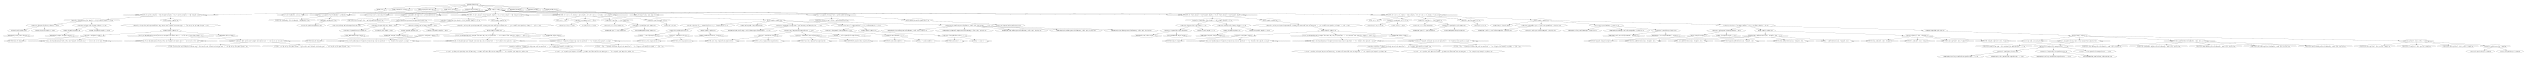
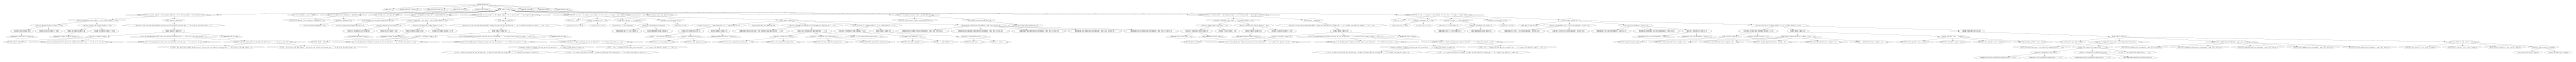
  digraph {
    fontname="Roboto Mono"
    node [fontname="Roboto Mono"]
    edge [fontname="Roboto Mono"]
    n1 [label=<(METHOD,addFiles)<SUB>456</SUB>>]
    n2 [label=<(PARAM,this)<SUB>456</SUB>>]
    n3 [label=<(PARAM,FileScanner scanner)<SUB>456</SUB>>]
    n4 [label=<(PARAM,ZipOutputStream zOut)<SUB>456</SUB>>]
    n5 [label=<(PARAM,String prefix)<SUB>457</SUB>>]
    n6 [label=<(PARAM,String fullpath)<SUB>457</SUB>>]
    n7 [label=<(BLOCK,&lt;empty&gt;,&lt;empty&gt;)<SUB>458</SUB>>]
    n8 [label=<(MODIFIER,PROTECTED)>]
    n9 [label=<(MODIFIER,VIRTUAL)>]
    n10 [label=<(METHOD_RETURN,void)<SUB>456</SUB>>]
    n11 [label=<(CONTROL_STRUCTURE,if (prefix.length() &gt; 0 &amp;&amp; fullpath.length() &gt; 0),if (prefix.length() &gt; 0 &amp;&amp; fullpath.length() &gt; 0))<SUB>460</SUB>>]
    n12 [label=<(LOCAL,File thisBaseDir: java.io.File)>]
    n13 [label=<(&lt;operator&gt;.assignment,File thisBaseDir = getBasedir())<SUB>465</SUB>>]
    n14 [label=<(LOCAL,String[] dirs: java.lang.String[])>]
    n15 [label=<(&lt;operator&gt;.assignment,String[] dirs = getIncludedDirectories())<SUB>468</SUB>>]
    n16 [label=<(CONTROL_STRUCTURE,if (dirs.length &gt; 0 &amp;&amp; fullpath.length() &gt; 0),if (dirs.length &gt; 0 &amp;&amp; fullpath.length() &gt; 0))<SUB>469</SUB>>]
    n17 [label=<(CONTROL_STRUCTURE,for (int i = 0; Some(i &lt; dirs.length); i++),for (int i = 0; Some(i &lt; dirs.length); i++))<SUB>474</SUB>>]
    n18 [label=<(LOCAL,String[] files: java.lang.String[])>]
    n19 [label=<(&lt;operator&gt;.assignment,String[] files = getIncludedFiles())<SUB>486</SUB>>]
    n20 [label=<(CONTROL_STRUCTURE,if (files.length &gt; 1 &amp;&amp; fullpath.length() &gt; 0),if (files.length &gt; 1 &amp;&amp; fullpath.length() &gt; 0))<SUB>487</SUB>>]
    n21 [label=<(CONTROL_STRUCTURE,for (int i = 0; Some(i &lt; files.length); i++),for (int i = 0; Some(i &lt; files.length); i++))<SUB>492</SUB>>]
    n22 [label=<(&lt;operator&gt;.logicalAnd,prefix.length() &gt; 0 &amp;&amp; fullpath.length() &gt; 0)<SUB>460</SUB>>]
    n23 [label=<(BLOCK,&lt;empty&gt;,&lt;empty&gt;)<SUB>460</SUB>>]
    n24 [label=<(IDENTIFIER,thisBaseDir,File thisBaseDir = getBasedir())<SUB>465</SUB>>]
    n25 [label=<(getBasedir,getBasedir())<SUB>465</SUB>>]
-   n26 [label=<(IDENTIFIER,dirs,String[] dirs = getIncludedDirectories())<SUB>468</SUB>>]
    n27 [label=<(getIncludedDirectories,getIncludedDirectories())<SUB>468</SUB>>]
    n28 [label=<(&lt;operator&gt;.logicalAnd,dirs.length &gt; 0 &amp;&amp; fullpath.length() &gt; 0)<SUB>469</SUB>>]
    n29 [label=<(BLOCK,&lt;empty&gt;,&lt;empty&gt;)<SUB>469</SUB>>]
    n30 [label=<(LOCAL,int i: int)>]
    n31 [label=<(&lt;operator&gt;.assignment,int i = 0)<SUB>474</SUB>>]
    n32 [label=<(&lt;operator&gt;.lessThan,i &lt; dirs.length)<SUB>474</SUB>>]
    n33 [label=<(&lt;operator&gt;.postIncrement,i++)<SUB>474</SUB>>]
    n34 [label=<(BLOCK,&lt;empty&gt;,&lt;empty&gt;)<SUB>474</SUB>>]
    n35 [label=<(IDENTIFIER,files,String[] files = getIncludedFiles())<SUB>486</SUB>>]
    n36 [label=<(getIncludedFiles,getIncludedFiles())<SUB>486</SUB>>]
    n37 [label=<(&lt;operator&gt;.logicalAnd,files.length &gt; 1 &amp;&amp; fullpath.length() &gt; 0)<SUB>487</SUB>>]
    n38 [label=<(BLOCK,&lt;empty&gt;,&lt;empty&gt;)<SUB>487</SUB>>]
    n39 [label=<(LOCAL,int i: int)>]
    n40 [label=<(&lt;operator&gt;.assignment,int i = 0)<SUB>492</SUB>>]
    n41 [label=<(&lt;operator&gt;.lessThan,i &lt; files.length)<SUB>492</SUB>>]
    n42 [label=<(&lt;operator&gt;.postIncrement,i++)<SUB>492</SUB>>]
    n43 [label=<(BLOCK,&lt;empty&gt;,&lt;empty&gt;)<SUB>492</SUB>>]
    n44 [label=<(&lt;operator&gt;.greaterThan,prefix.length() &gt; 0)<SUB>460</SUB>>]
    n45 [label=<(&lt;operator&gt;.greaterThan,fullpath.length() &gt; 0)<SUB>460</SUB>>]
    n46 [label=<(&lt;operator&gt;.throw,throw new BuildException(&quot;Both prefix and fullpath attributes must&quot; + &quot; not be set on the same fileset.&quot;);)<SUB>461</SUB>>]
    n47 [label=<(length,prefix.length())<SUB>460</SUB>>]
    n48 [label=<(LITERAL,0,prefix.length() &gt; 0)<SUB>460</SUB>>]
    n49 [label=<(length,fullpath.length())<SUB>460</SUB>>]
    n50 [label=<(LITERAL,0,fullpath.length() &gt; 0)<SUB>460</SUB>>]
    n51 [label=<(IDENTIFIER,prefix,prefix.length())<SUB>460</SUB>>]
    n52 [label=<(IDENTIFIER,fullpath,fullpath.length())<SUB>460</SUB>>]
    n53 [label=<(BLOCK,&lt;empty&gt;,&lt;empty&gt;)<SUB>461</SUB>>]
    n54 [label=<(&lt;operator&gt;.assignment,&lt;empty&gt;)>]
    n55 [label=<(&lt;init&gt;,new BuildException(&quot;Both prefix and fullpath attributes must&quot; + &quot; not be set on the same fileset.&quot;))<SUB>461</SUB>>]
    n56 [label=<(IDENTIFIER,$obj19,&lt;empty&gt;)>]
    n57 [label=<(IDENTIFIER,$obj19,&lt;empty&gt;)>]
    n58 [label=<(&lt;operator&gt;.alloc,new BuildException(&quot;Both prefix and fullpath attributes must&quot; + &quot; not be set on the same fileset.&quot;))<SUB>461</SUB>>]
    n59 [label=<(IDENTIFIER,$obj19,new BuildException(&quot;Both prefix and fullpath attributes must&quot; + &quot; not be set on the same fileset.&quot;))>]
    n60 [label=<(&lt;operator&gt;.addition,&quot;Both prefix and fullpath attributes must&quot; + &quot; not be set on the same fileset.&quot;)<SUB>461</SUB>>]
    n61 [label=<(LITERAL,&quot;Both prefix and fullpath attributes must&quot;,&quot;Both prefix and fullpath attributes must&quot; + &quot; not be set on the same fileset.&quot;)<SUB>461</SUB>>]
    n62 [label=<(LITERAL,&quot; not be set on the same fileset.&quot;,&quot;Both prefix and fullpath attributes must&quot; + &quot; not be set on the same fileset.&quot;)<SUB>462</SUB>>]
    n63 [label=<(IDENTIFIER,scanner,getBasedir())<SUB>465</SUB>>]
    n64 [label=<(IDENTIFIER,scanner,getIncludedDirectories())<SUB>468</SUB>>]
    n65 [label=<(&lt;operator&gt;.greaterThan,dirs.length &gt; 0)<SUB>469</SUB>>]
    n66 [label=<(&lt;operator&gt;.greaterThan,fullpath.length() &gt; 0)<SUB>469</SUB>>]
    n67 [label=<(&lt;operator&gt;.throw,throw new BuildException(&quot;fullpath attribute may only be specified&quot; + &quot; for filesets that specify a single&quot; + &quot; file.&quot;);)<SUB>470</SUB>>]
    n68 [label=<(&lt;operator&gt;.fieldAccess,dirs.length)<SUB>469</SUB>>]
    n69 [label=<(LITERAL,0,dirs.length &gt; 0)<SUB>469</SUB>>]
    n70 [label=<(length,fullpath.length())<SUB>469</SUB>>]
    n71 [label=<(LITERAL,0,fullpath.length() &gt; 0)<SUB>469</SUB>>]
    n72 [label=<(FIELD_IDENTIFIER,length,length)<SUB>469</SUB>>]
    n73 [label=<(IDENTIFIER,fullpath,fullpath.length())<SUB>469</SUB>>]
    n74 [label=<(BLOCK,&lt;empty&gt;,&lt;empty&gt;)<SUB>470</SUB>>]
    n75 [label=<(&lt;operator&gt;.assignment,&lt;empty&gt;)>]
    n76 [label=<(&lt;init&gt;,new BuildException(&quot;fullpath attribute may only be specified&quot; + &quot; for filesets that specify a single&quot; + &quot; file.&quot;))<SUB>470</SUB>>]
    n77 [label=<(IDENTIFIER,$obj20,&lt;empty&gt;)>]
    n78 [label=<(IDENTIFIER,$obj20,&lt;empty&gt;)>]
    n79 [label=<(&lt;operator&gt;.alloc,new BuildException(&quot;fullpath attribute may only be specified&quot; + &quot; for filesets that specify a single&quot; + &quot; file.&quot;))<SUB>470</SUB>>]
    n80 [label=<(IDENTIFIER,$obj20,new BuildException(&quot;fullpath attribute may only be specified&quot; + &quot; for filesets that specify a single&quot; + &quot; file.&quot;))>]
    n81 [label=<(&lt;operator&gt;.addition,&quot;fullpath attribute may only be specified&quot; + &quot; for filesets that specify a single&quot; + &quot; file.&quot;)<SUB>470</SUB>>]
    n82 [label=<(&lt;operator&gt;.addition,&quot;fullpath attribute may only be specified&quot; + &quot; for filesets that specify a single&quot;)<SUB>470</SUB>>]
    n83 [label=<(LITERAL,&quot; file.&quot;,&quot;fullpath attribute may only be specified&quot; + &quot; for filesets that specify a single&quot; + &quot; file.&quot;)<SUB>472</SUB>>]
    n84 [label=<(LITERAL,&quot;fullpath attribute may only be specified&quot;,&quot;fullpath attribute may only be specified&quot; + &quot; for filesets that specify a single&quot;)<SUB>470</SUB>>]
    n85 [label=<(LITERAL,&quot; for filesets that specify a single&quot;,&quot;fullpath attribute may only be specified&quot; + &quot; for filesets that specify a single&quot;)<SUB>471</SUB>>]
    n86 [label=<(IDENTIFIER,i,int i = 0)<SUB>474</SUB>>]
    n87 [label=<(LITERAL,0,int i = 0)<SUB>474</SUB>>]
    n88 [label=<(IDENTIFIER,i,i &lt; dirs.length)<SUB>474</SUB>>]
    n89 [label=<(&lt;operator&gt;.fieldAccess,dirs.length)<SUB>474</SUB>>]
    n90 [label=<(IDENTIFIER,i,i++)<SUB>474</SUB>>]
    n91 [label=<(CONTROL_STRUCTURE,if (&quot;&quot;.equals(dirs[i])),if (&quot;&quot;.equals(dirs[i])))<SUB>475</SUB>>]
    n92 [label=<(LOCAL,String name: java.lang.String)>]
    n93 [label=<(&lt;operator&gt;.assignment,String name = this.replace(File.separatorChar, '/'))<SUB>478</SUB>>]
    n94 [label=<(CONTROL_STRUCTURE,if (!name.endsWith(&quot;/&quot;)),if (!name.endsWith(&quot;/&quot;)))<SUB>479</SUB>>]
    n95 [label=<(addParentDirs,addParentDirs(thisBaseDir, name, zOut, prefix))<SUB>482</SUB>>]
    n96 [label=<(IDENTIFIER,dirs,i &lt; dirs.length)<SUB>474</SUB>>]
    n97 [label=<(FIELD_IDENTIFIER,length,length)<SUB>474</SUB>>]
    n98 [label=<(equals,this.equals(dirs[i]))<SUB>475</SUB>>]
    n99 [label=<(BLOCK,&lt;empty&gt;,&lt;empty&gt;)<SUB>475</SUB>>]
    n100 [label=<(IDENTIFIER,name,String name = this.replace(File.separatorChar, '/'))<SUB>478</SUB>>]
    n101 [label=<(replace,this.replace(File.separatorChar, '/'))<SUB>478</SUB>>]
    n102 [label=<(&lt;operator&gt;.logicalNot,!name.endsWith(&quot;/&quot;))<SUB>479</SUB>>]
    n103 [label=<(BLOCK,&lt;empty&gt;,&lt;empty&gt;)<SUB>479</SUB>>]
    n104 [label=<(IDENTIFIER,this,addParentDirs(thisBaseDir, name, zOut, prefix))<SUB>482</SUB>>]
    n105 [label=<(IDENTIFIER,thisBaseDir,addParentDirs(thisBaseDir, name, zOut, prefix))<SUB>482</SUB>>]
    n106 [label=<(IDENTIFIER,name,addParentDirs(thisBaseDir, name, zOut, prefix))<SUB>482</SUB>>]
    n107 [label=<(IDENTIFIER,zOut,addParentDirs(thisBaseDir, name, zOut, prefix))<SUB>482</SUB>>]
    n108 [label=<(IDENTIFIER,prefix,addParentDirs(thisBaseDir, name, zOut, prefix))<SUB>482</SUB>>]
    n109 [label=<(LITERAL,&quot;&quot;,this.equals(dirs[i]))<SUB>475</SUB>>]
    n110 [label=<(&lt;operator&gt;.indexAccess,dirs[i])<SUB>475</SUB>>]
    n111 [label=<(CONTROL_STRUCTURE,continue;,continue;)<SUB>476</SUB>>]
    n112 [label=<(IDENTIFIER,dirs,this.equals(dirs[i]))<SUB>475</SUB>>]
    n113 [label=<(IDENTIFIER,i,this.equals(dirs[i]))<SUB>475</SUB>>]
    n114 [label=<(&lt;operator&gt;.indexAccess,dirs[i])<SUB>478</SUB>>]
    n115 [label=<(&lt;operator&gt;.fieldAccess,File.separatorChar)<SUB>478</SUB>>]
    n116 [label=<(LITERAL,'/',this.replace(File.separatorChar, '/'))<SUB>478</SUB>>]
    n117 [label=<(IDENTIFIER,dirs,this.replace(File.separatorChar, '/'))<SUB>478</SUB>>]
    n118 [label=<(IDENTIFIER,i,this.replace(File.separatorChar, '/'))<SUB>478</SUB>>]
    n119 [label=<(IDENTIFIER,File,this.replace(File.separatorChar, '/'))<SUB>478</SUB>>]
    n120 [label=<(FIELD_IDENTIFIER,separatorChar,separatorChar)<SUB>478</SUB>>]
    n121 [label=<(endsWith,name.endsWith(&quot;/&quot;))<SUB>479</SUB>>]
    n122 [label=<(&lt;operator&gt;.assignmentPlus,name += &quot;/&quot;)<SUB>480</SUB>>]
    n123 [label=<(IDENTIFIER,name,name.endsWith(&quot;/&quot;))<SUB>479</SUB>>]
    n124 [label=<(LITERAL,&quot;/&quot;,name.endsWith(&quot;/&quot;))<SUB>479</SUB>>]
    n125 [label=<(IDENTIFIER,name,name += &quot;/&quot;)<SUB>480</SUB>>]
    n126 [label=<(LITERAL,&quot;/&quot;,name += &quot;/&quot;)<SUB>480</SUB>>]
    n127 [label=<(IDENTIFIER,scanner,getIncludedFiles())<SUB>486</SUB>>]
    n128 [label=<(&lt;operator&gt;.greaterThan,files.length &gt; 1)<SUB>487</SUB>>]
    n129 [label=<(&lt;operator&gt;.greaterThan,fullpath.length() &gt; 0)<SUB>487</SUB>>]
    n130 [label=<(&lt;operator&gt;.throw,throw new BuildException(&quot;fullpath attribute may only be specified&quot; + &quot; for filesets that specify a single&quot; + &quot;file.&quot;);)<SUB>488</SUB>>]
    n131 [label=<(&lt;operator&gt;.fieldAccess,files.length)<SUB>487</SUB>>]
    n132 [label=<(LITERAL,1,files.length &gt; 1)<SUB>487</SUB>>]
    n133 [label=<(length,fullpath.length())<SUB>487</SUB>>]
    n134 [label=<(LITERAL,0,fullpath.length() &gt; 0)<SUB>487</SUB>>]
    n135 [label=<(IDENTIFIER,files,files.length &gt; 1)<SUB>487</SUB>>]
    n136 [label=<(FIELD_IDENTIFIER,length,length)<SUB>487</SUB>>]
    n137 [label=<(IDENTIFIER,fullpath,fullpath.length())<SUB>487</SUB>>]
    n138 [label=<(BLOCK,&lt;empty&gt;,&lt;empty&gt;)<SUB>488</SUB>>]
    n139 [label=<(&lt;operator&gt;.assignment,&lt;empty&gt;)>]
    n140 [label=<(&lt;init&gt;,new BuildException(&quot;fullpath attribute may only be specified&quot; + &quot; for filesets that specify a single&quot; + &quot;file.&quot;))<SUB>488</SUB>>]
    n141 [label=<(IDENTIFIER,$obj21,&lt;empty&gt;)>]
    n142 [label=<(IDENTIFIER,$obj21,&lt;empty&gt;)>]
    n143 [label=<(&lt;operator&gt;.alloc,new BuildException(&quot;fullpath attribute may only be specified&quot; + &quot; for filesets that specify a single&quot; + &quot;file.&quot;))<SUB>488</SUB>>]
    n144 [label=<(IDENTIFIER,$obj21,new BuildException(&quot;fullpath attribute may only be specified&quot; + &quot; for filesets that specify a single&quot; + &quot;file.&quot;))>]
    n145 [label=<(&lt;operator&gt;.addition,&quot;fullpath attribute may only be specified&quot; + &quot; for filesets that specify a single&quot; + &quot;file.&quot;)<SUB>488</SUB>>]
    n146 [label=<(&lt;operator&gt;.addition,&quot;fullpath attribute may only be specified&quot; + &quot; for filesets that specify a single&quot;)<SUB>488</SUB>>]
    n147 [label=<(LITERAL,&quot;file.&quot;,&quot;fullpath attribute may only be specified&quot; + &quot; for filesets that specify a single&quot; + &quot;file.&quot;)<SUB>490</SUB>>]
    n148 [label=<(LITERAL,&quot;fullpath attribute may only be specified&quot;,&quot;fullpath attribute may only be specified&quot; + &quot; for filesets that specify a single&quot;)<SUB>488</SUB>>]
    n149 [label=<(LITERAL,&quot; for filesets that specify a single&quot;,&quot;fullpath attribute may only be specified&quot; + &quot; for filesets that specify a single&quot;)<SUB>489</SUB>>]
    n150 [label=<(IDENTIFIER,i,int i = 0)<SUB>492</SUB>>]
    n151 [label=<(LITERAL,0,int i = 0)<SUB>492</SUB>>]
    n152 [label=<(IDENTIFIER,i,i &lt; files.length)<SUB>492</SUB>>]
    n153 [label=<(&lt;operator&gt;.fieldAccess,files.length)<SUB>492</SUB>>]
    n154 [label=<(IDENTIFIER,i,i++)<SUB>492</SUB>>]
    n155 [label=<(LOCAL,File f: java.io.File)>]
    n156 [label=<(&lt;operator&gt;.assignment,File f = new File(thisBaseDir, files[i]))<SUB>493</SUB>>]
    n157 [label=<(&lt;init&gt;,new File(thisBaseDir, files[i]))<SUB>493</SUB>>]
    n158 [label=<(CONTROL_STRUCTURE,if (fullpath.length() &gt; 0),if (fullpath.length() &gt; 0))<SUB>494</SUB>>]
    n159 [label=<(IDENTIFIER,files,i &lt; files.length)<SUB>492</SUB>>]
    n160 [label=<(FIELD_IDENTIFIER,length,length)<SUB>492</SUB>>]
    n161 [label=<(IDENTIFIER,f,File f = new File(thisBaseDir, files[i]))<SUB>493</SUB>>]
    n162 [label=<(&lt;operator&gt;.alloc,new File(thisBaseDir, files[i]))<SUB>493</SUB>>]
    n163 [label=<(IDENTIFIER,f,new File(thisBaseDir, files[i]))<SUB>493</SUB>>]
    n164 [label=<(IDENTIFIER,thisBaseDir,new File(thisBaseDir, files[i]))<SUB>493</SUB>>]
    n165 [label=<(&lt;operator&gt;.indexAccess,files[i])<SUB>493</SUB>>]
    n166 [label=<(&lt;operator&gt;.greaterThan,fullpath.length() &gt; 0)<SUB>494</SUB>>]
    n167 [label=<(BLOCK,&lt;empty&gt;,&lt;empty&gt;)<SUB>494</SUB>>]
    n168 [label=<(CONTROL_STRUCTURE,else,else)<SUB>498</SUB>>]
    n169 [label=<(IDENTIFIER,files,new File(thisBaseDir, files[i]))<SUB>493</SUB>>]
    n170 [label=<(IDENTIFIER,i,new File(thisBaseDir, files[i]))<SUB>493</SUB>>]
    n171 [label=<(length,fullpath.length())<SUB>494</SUB>>]
    n172 [label=<(LITERAL,0,fullpath.length() &gt; 0)<SUB>494</SUB>>]
    n173 [label=<(addParentDirs,addParentDirs(null, fullpath, zOut, &quot;&quot;))<SUB>496</SUB>>]
    n174 [label=<(zipFile,zipFile(f, zOut, fullpath))<SUB>497</SUB>>]
    n175 [label=<(BLOCK,&lt;empty&gt;,&lt;empty&gt;)<SUB>498</SUB>>]
    n176 [label=<(IDENTIFIER,fullpath,fullpath.length())<SUB>494</SUB>>]
    n177 [label=<(IDENTIFIER,this,addParentDirs(null, fullpath, zOut, &quot;&quot;))<SUB>496</SUB>>]
    n178 [label=<(LITERAL,null,addParentDirs(null, fullpath, zOut, &quot;&quot;))<SUB>496</SUB>>]
    n179 [label=<(IDENTIFIER,fullpath,addParentDirs(null, fullpath, zOut, &quot;&quot;))<SUB>496</SUB>>]
    n180 [label=<(IDENTIFIER,zOut,addParentDirs(null, fullpath, zOut, &quot;&quot;))<SUB>496</SUB>>]
    n181 [label=<(LITERAL,&quot;&quot;,addParentDirs(null, fullpath, zOut, &quot;&quot;))<SUB>496</SUB>>]
    n182 [label=<(IDENTIFIER,this,zipFile(f, zOut, fullpath))<SUB>497</SUB>>]
    n183 [label=<(IDENTIFIER,f,zipFile(f, zOut, fullpath))<SUB>497</SUB>>]
    n184 [label=<(IDENTIFIER,zOut,zipFile(f, zOut, fullpath))<SUB>497</SUB>>]
    n185 [label=<(IDENTIFIER,fullpath,zipFile(f, zOut, fullpath))<SUB>497</SUB>>]
    n186 [label=<(LOCAL,String name: java.lang.String)>]
    n187 [label=<(&lt;operator&gt;.assignment,String name = this.replace(File.separatorChar, '/'))<SUB>500</SUB>>]
    n188 [label=<(addParentDirs,addParentDirs(thisBaseDir, name, zOut, prefix))<SUB>501</SUB>>]
    n189 [label=<(zipFile,zipFile(f, zOut, prefix + name))<SUB>502</SUB>>]
    n190 [label=<(IDENTIFIER,name,String name = this.replace(File.separatorChar, '/'))<SUB>500</SUB>>]
    n191 [label=<(replace,this.replace(File.separatorChar, '/'))<SUB>500</SUB>>]
    n192 [label=<(IDENTIFIER,this,addParentDirs(thisBaseDir, name, zOut, prefix))<SUB>501</SUB>>]
    n193 [label=<(IDENTIFIER,thisBaseDir,addParentDirs(thisBaseDir, name, zOut, prefix))<SUB>501</SUB>>]
    n194 [label=<(IDENTIFIER,name,addParentDirs(thisBaseDir, name, zOut, prefix))<SUB>501</SUB>>]
    n195 [label=<(IDENTIFIER,zOut,addParentDirs(thisBaseDir, name, zOut, prefix))<SUB>501</SUB>>]
    n196 [label=<(IDENTIFIER,prefix,addParentDirs(thisBaseDir, name, zOut, prefix))<SUB>501</SUB>>]
    n197 [label=<(IDENTIFIER,this,zipFile(f, zOut, prefix + name))<SUB>502</SUB>>]
    n198 [label=<(IDENTIFIER,f,zipFile(f, zOut, prefix + name))<SUB>502</SUB>>]
    n199 [label=<(IDENTIFIER,zOut,zipFile(f, zOut, prefix + name))<SUB>502</SUB>>]
    n200 [label=<(&lt;operator&gt;.addition,prefix + name)<SUB>502</SUB>>]
    n201 [label=<(&lt;operator&gt;.indexAccess,files[i])<SUB>500</SUB>>]
    n202 [label=<(&lt;operator&gt;.fieldAccess,File.separatorChar)<SUB>500</SUB>>]
    n203 [label=<(LITERAL,'/',this.replace(File.separatorChar, '/'))<SUB>500</SUB>>]
    n204 [label=<(IDENTIFIER,files,this.replace(File.separatorChar, '/'))<SUB>500</SUB>>]
    n205 [label=<(IDENTIFIER,i,this.replace(File.separatorChar, '/'))<SUB>500</SUB>>]
    n206 [label=<(IDENTIFIER,File,this.replace(File.separatorChar, '/'))<SUB>500</SUB>>]
    n207 [label=<(FIELD_IDENTIFIER,separatorChar,separatorChar)<SUB>500</SUB>>]
    n208 [label=<(IDENTIFIER,prefix,prefix + name)<SUB>502</SUB>>]
    n209 [label=<(IDENTIFIER,name,prefix + name)<SUB>502</SUB>>]
    n1 -> n2
    n1 -> n3
    n1 -> n4
    n1 -> n5
    n1 -> n6
    n1 -> n7
    n1 -> n8
    n1 -> n9
    n1 -> n10
    n7 -> n11
    n7 -> n12
    n7 -> n13
    n7 -> n14
    n7 -> n15
    n7 -> n16
    n7 -> n17
    n7 -> n18
    n7 -> n19
    n7 -> n20
    n7 -> n21
    n11 -> n22
    n11 -> n23
    n13 -> n24
    n13 -> n25
-   n15 -> n26
    n15 -> n27
    n16 -> n28
    n16 -> n29
    n17 -> n30
    n17 -> n31
    n17 -> n32
    n17 -> n33
    n17 -> n34
    n19 -> n35
    n19 -> n36
    n20 -> n37
    n20 -> n38
    n21 -> n39
    n21 -> n40
    n21 -> n41
    n21 -> n42
    n21 -> n43
    n22 -> n44
    n22 -> n45
    n23 -> n46
    n25 -> n63
    n27 -> n64
    n28 -> n65
    n28 -> n66
    n29 -> n67
    n31 -> n86
    n31 -> n87
    n32 -> n88
    n32 -> n89
    n33 -> n90
    n34 -> n91
    n34 -> n92
    n34 -> n93
    n34 -> n94
    n34 -> n95
    n36 -> n127
    n37 -> n128
    n37 -> n129
    n38 -> n130
    n40 -> n150
    n40 -> n151
    n41 -> n152
    n41 -> n153
    n42 -> n154
    n43 -> n155
    n43 -> n156
    n43 -> n157
    n43 -> n158
    n44 -> n47
    n44 -> n48
    n45 -> n49
    n45 -> n50
    n46 -> n53
    n47 -> n51
    n49 -> n52
    n53 -> n54
    n53 -> n55
    n53 -> n56
    n54 -> n57
    n54 -> n58
    n55 -> n59
    n55 -> n60
    n60 -> n61
    n60 -> n62
    n65 -> n68
    n65 -> n69
    n66 -> n70
    n66 -> n71
    n67 -> n74
    n68 -> n72
    n70 -> n73
    n74 -> n75
    n74 -> n76
    n74 -> n77
    n75 -> n78
    n75 -> n79
    n76 -> n80
    n76 -> n81
    n81 -> n82
    n81 -> n83
    n82 -> n84
    n82 -> n85
    n89 -> n96
    n89 -> n97
    n91 -> n98
    n91 -> n99
    n93 -> n100
    n93 -> n101
    n94 -> n102
    n94 -> n103
    n95 -> n104
    n95 -> n105
    n95 -> n106
    n95 -> n107
    n95 -> n108
    n98 -> n109
    n98 -> n110
    n99 -> n111
    n101 -> n114
    n101 -> n115
    n101 -> n116
    n102 -> n121
    n103 -> n122
    n110 -> n112
    n110 -> n113
    n114 -> n117
    n114 -> n118
    n115 -> n119
    n115 -> n120
    n121 -> n123
    n121 -> n124
    n122 -> n125
    n122 -> n126
    n128 -> n131
    n128 -> n132
    n129 -> n133
    n129 -> n134
    n130 -> n138
    n131 -> n135
    n131 -> n136
    n133 -> n137
    n138 -> n139
    n138 -> n140
    n138 -> n141
    n139 -> n142
    n139 -> n143
    n140 -> n144
    n140 -> n145
    n145 -> n146
    n145 -> n147
    n146 -> n148
    n146 -> n149
    n153 -> n159
    n153 -> n160
    n156 -> n161
    n156 -> n162
    n157 -> n163
    n157 -> n164
    n157 -> n165
    n158 -> n166
    n158 -> n167
    n158 -> n168
    n165 -> n169
    n165 -> n170
    n166 -> n171
    n166 -> n172
    n167 -> n173
    n167 -> n174
    n168 -> n175
    n171 -> n176
    n173 -> n177
    n173 -> n178
    n173 -> n179
    n173 -> n180
    n173 -> n181
    n174 -> n182
    n174 -> n183
    n174 -> n184
    n174 -> n185
    n175 -> n186
    n175 -> n187
    n175 -> n188
    n175 -> n189
    n187 -> n190
    n187 -> n191
    n188 -> n192
    n188 -> n193
    n188 -> n194
    n188 -> n195
    n188 -> n196
    n189 -> n197
    n189 -> n198
    n189 -> n199
    n189 -> n200
    n191 -> n201
    n191 -> n202
    n191 -> n203
    n200 -> n208
    n200 -> n209
    n201 -> n204
    n201 -> n205
    n202 -> n206
    n202 -> n207
  }
